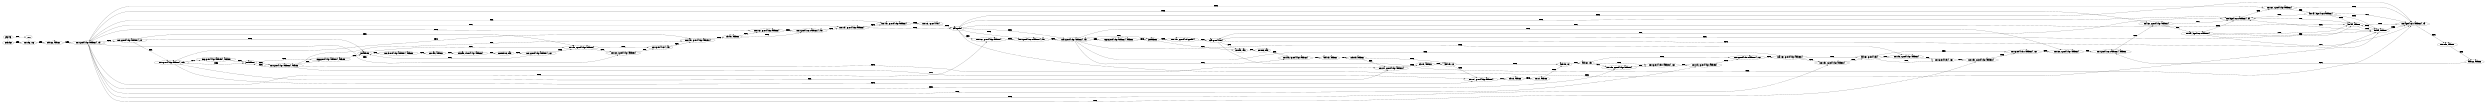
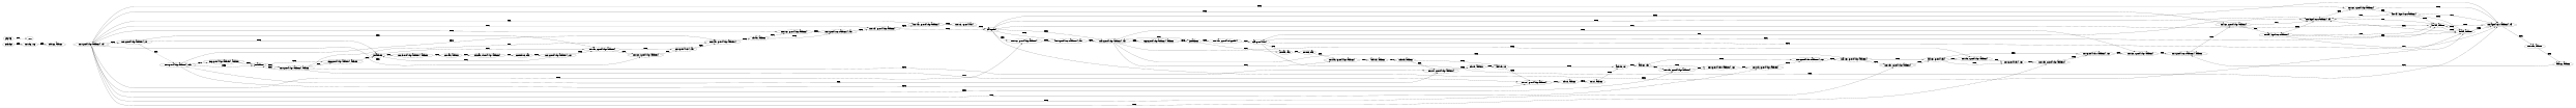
  digraph {
    rankdir=LR
    n1 [label="push rbp"]
    n2 [label="mov rbp , rsp"]
    n3 [label="sub rsp , address"]
    n4 [label="mov qword [ rbp - address ] , rdi"]
    n5 [label="mov qword [ rbp - address ] , rsi"]
    n6 [label="mov rcx , qword [ rbp - address ]"]
    n7 [label="mov rcx , qword [ rbp - address ]"]
    n8 [label="mov rdi , qword [ rbp - address ]"]
    n9 [label="mov rax , qword [ rbp - address ]"]
    n10 [label="mov rcx , qword [ rbp - address ]"]
    n11 [label="mov rdx , qword [ rbp - address ]"]
    n12 [label="mov rdx , qword [ rbp - address ]"]
    n13 [label="mov rdx , qword [ rbp - address ]"]
    n14 [label="mov rdx , qword [ rbp - address ]"]
    n15 [label="mov rcx , qword [ rbp - address ]"]
    n16 [label="mov rcx , qword [ rbp - address ]"]
    n17 [label="mov qword [ rbp - address ] , rdx"]
    n18 [label="jne address"]
    n19 [label="mov rax , qword [ rbp - address ]"]
    n20 [label="mov qword [ rcx ] , rax"]
    n21 [label="mov qword [ rcx + address ] , rax"]
    n22 [label="call symbol"]
    n23 [label="mov rsi , qword [ rax ]"]
    n24 [label="mov qword [ rcx + address ] , rax"]
    n25 [label="mov qword [ rdx + address ] , rcx"]
    n26 [label="mov qword [ rdx + address ] , rcx"]
    n27 [label="add rcx , qword [ rdx ]"]
    n28 [label="mov qword [ rdx + address ] , rcx"]
    n29 [label="mov byte [ rcx + address ] , dil"]
    n30 [label="mov dil , byte [ rcx + address ]"]
    n31 [label="mov byte [ rcx + address ] , dil"]
    n32 [label="mov dil , byte [ rcx + address ]"]
    n33 [label="cmp qword [ rbp - address ] , address"]
    n34 [label="jne address"]
    n35 [label="mov rax , qword [ rbp - address ]"]
    n36 [label="mov rsi , qword [ rbp - address ]"]
    n37 [label="mov rsi , qword [ rbp - address ]"]
    n38 [label="mov dword [ rbp - address ] , address"]
    n39 [label="cmp qword [ rbp - address ] , address"]
    n40 [label="mov qword [ rbp - address ] , address"]
    n41 [label="sub rax , address"]
    n42 [label="sub rsi , address"]
    n43 [label="sub rsi , address"]
    n44 [label="mov eax , address"]
    n45 [label="sub eax , dword [ rbp - address ]"]
    n46 [label="mov qword [ rbp - address ] , rax"]
    n47 [label="and dil , address"]
    n48 [label="and dil , address"]
    n49 [label="cmp qword [ rbp - address ] , address"]
    n50 [label="jne address"]
    n51 [label="mov rdx , qword [ rbp - address ]"]
    n52 [label="mov rcx , qword [ rbp - address ]"]
    n53 [label="mov rdx , qword [ rbp - address ]"]
    n54 [label="mov rcx , qword [ rbp - address ]"]
    n55 [label="mov eax , address"]
    n56 [label="xor eax , eax"]
    n57 [label="mov rax , qword [ rel symbol ]"]
    n58 [label="add rdx , address"]
    n59 [label="mov qword [ rdx ] , rcx"]
    n60 [label="mov qword [ rcx + address ] , address"]
    n61 [label="mov ecx , eax"]
    n62 [label="call qword [ rax ]"]
    n63 [label="movsxd rcx , eax"]
    n64 [label="mov qword [ rbp - address ] , rcx"]
    n65 [label="sub rdx , address"]
    n66 [label="add rdx , rsi"]
    n67 [label="and rdx , rsi"]
    n68 [label="add rcx , rdx"]
    n69 [label="xor rsi , address"]
    n70 [label="add rsp , address"]
    n71 [label="pop rbp"]
    n72 [label=retn]
    n1 -> n2 [label=CFG]
    n2 -> n3 [label=CFG]
-   n3 -> n4 [label=CFG]
    n4 -> n5 [label=CFG]
    n4 -> n6 [label=DFG]
    n4 -> n7 [label=DFG]
    n4 -> n8 [label=DFG]
    n4 -> n9 [label=DFG]
    n4 -> n10 [label=DFG]
    n4 -> n11 [label=DFG]
    n4 -> n12 [label=DFG]
    n4 -> n13 [label=DFG]
    n4 -> n14 [label=DFG]
    n4 -> n15 [label=DFG]
    n4 -> n16 [label=DFG]
    n5 -> n17 [label=CFG]
    n5 -> n18 [label=DFG]
    n5 -> n19 [label=DFG]
    n6 -> n20 [label=DFG]
    n7 -> n21 [label=DFG]
    n8 -> n9 [label=CFG]
    n8 -> n22 [label=DFG]
    n9 -> n23 [label=DFG]
    n10 -> n24 [label=DFG]
    n11 -> n25 [label=DFG]
    n12 -> n26 [label=DFG]
    n13 -> n27 [label=DFG]
    n14 -> n28 [label=DFG]
    n15 -> n29 [label=DFG]
    n15 -> n30 [label=DFG]
    n16 -> n31 [label=DFG]
    n16 -> n32 [label=DFG]
    n17 -> n33 [label=CFG]
    n17 -> n34 [label=DFG]
    n17 -> n35 [label=DFG]
    n17 -> n36 [label=DFG]
    n17 -> n37 [label=DFG]
    n18 -> n19 [label=CFG]
    n18 -> n38 [label=CFG]
    n19 -> n6 [label=CFG]
    n19 -> n20 [label=DFG]
    n20 -> n35 [label=CFG]
    n21 -> n8 [label=CFG]
    n22 -> n10 [label=CFG]
    n22 -> n24 [label=DFG]
    n22 -> n29 [label=DFG]
    n22 -> n31 [label=DFG]
    n22 -> n46 [label=DFG]
    n22 -> n47 [label=DFG]
    n22 -> n48 [label=DFG]
    n23 -> n22 [label=DFG]
    n24 -> n46 [label=CFG]
    n25 -> n12 [label=CFG]
    n26 -> n52 [label=CFG]
    n27 -> n28 [label=DFG]
    n27 -> n53 [label=CFG]
    n27 -> n59 [label=DFG]
    n28 -> n54 [label=CFG]
    n29 -> n16 [label=CFG]
    n30 -> n29 [label=DFG]
    n30 -> n31 [label=DFG]
    n30 -> n47 [label=DFG]
    n30 -> n48 [label=DFG]
    n31 -> n55 [label=CFG]
    n32 -> n29 [label=DFG]
    n32 -> n31 [label=DFG]
    n32 -> n47 [label=DFG]
    n32 -> n48 [label=DFG]
    n33 -> n34 [label=CFG]
    n34 -> n39 [label=CFG]
    n34 -> n40 [label=CFG]
    n35 -> n41 [label=DFG]
    n36 -> n42 [label=DFG]
    n37 -> n43 [label=DFG]
    n38 -> n44 [label=CFG]
    n39 -> n18 [label=CFG]
    n40 -> n34 [label=DFG]
    n40 -> n35 [label=DFG]
    n40 -> n36 [label=DFG]
    n40 -> n37 [label=DFG]
    n40 -> n39 [label=CFG]
    n41 -> n7 [label=CFG]
    n41 -> n21 [label=DFG]
    n42 -> n66 [label=DFG]
    n43 -> n69 [label=DFG]
    n44 -> n45 [label=CFG]
    n45 -> n63 [label=CFG]
    n46 -> n49 [label=CFG]
    n46 -> n50 [label=DFG]
    n46 -> n51 [label=DFG]
    n46 -> n52 [label=DFG]
    n46 -> n53 [label=DFG]
    n46 -> n54 [label=DFG]
    n47 -> n29 [label=DFG]
    n47 -> n31 [label=DFG]
    n47 -> n48 [label=DFG]
    n48 -> n29 [label=DFG]
    n48 -> n31 [label=DFG]
    n48 -> n47 [label=DFG]
    n49 -> n50 [label=CFG]
    n50 -> n56 [label=CFG]
    n50 -> n57 [label=CFG]
    n51 -> n58 [label=DFG]
    n52 -> n13 [label=CFG]
    n52 -> n27 [label=DFG]
    n53 -> n59 [label=DFG]
    n54 -> n60 [label=DFG]
    n55 -> n70 [label=CFG]
    n56 -> n61 [label=CFG]
    n57 -> n62 [label=CFG]
    n58 -> n65 [label=DFG]
    n59 -> n14 [label=CFG]
    n60 -> n15 [label=CFG]
    n61 -> n51 [label=CFG]
    n62 -> n29 [label=DFG]
    n62 -> n31 [label=DFG]
    n62 -> n47 [label=DFG]
    n62 -> n48 [label=DFG]
    n62 -> n56 [label=CFG]
    n63 -> n64 [label=CFG]
    n64 -> n18 [label=DFG]
    n64 -> n19 [label=DFG]
    n65 -> n36 [label=CFG]
    n65 -> n66 [label=DFG]
    n66 -> n37 [label=CFG]
    n66 -> n67 [label=DFG]
    n67 -> n68 [label=DFG]
    n68 -> n11 [label=CFG]
    n68 -> n25 [label=DFG]
    n68 -> n26 [label=DFG]
    n69 -> n67 [label=DFG]
    n70 -> n60 [label=CFG]
    n71 -> n72 [label=CFG]
  }
